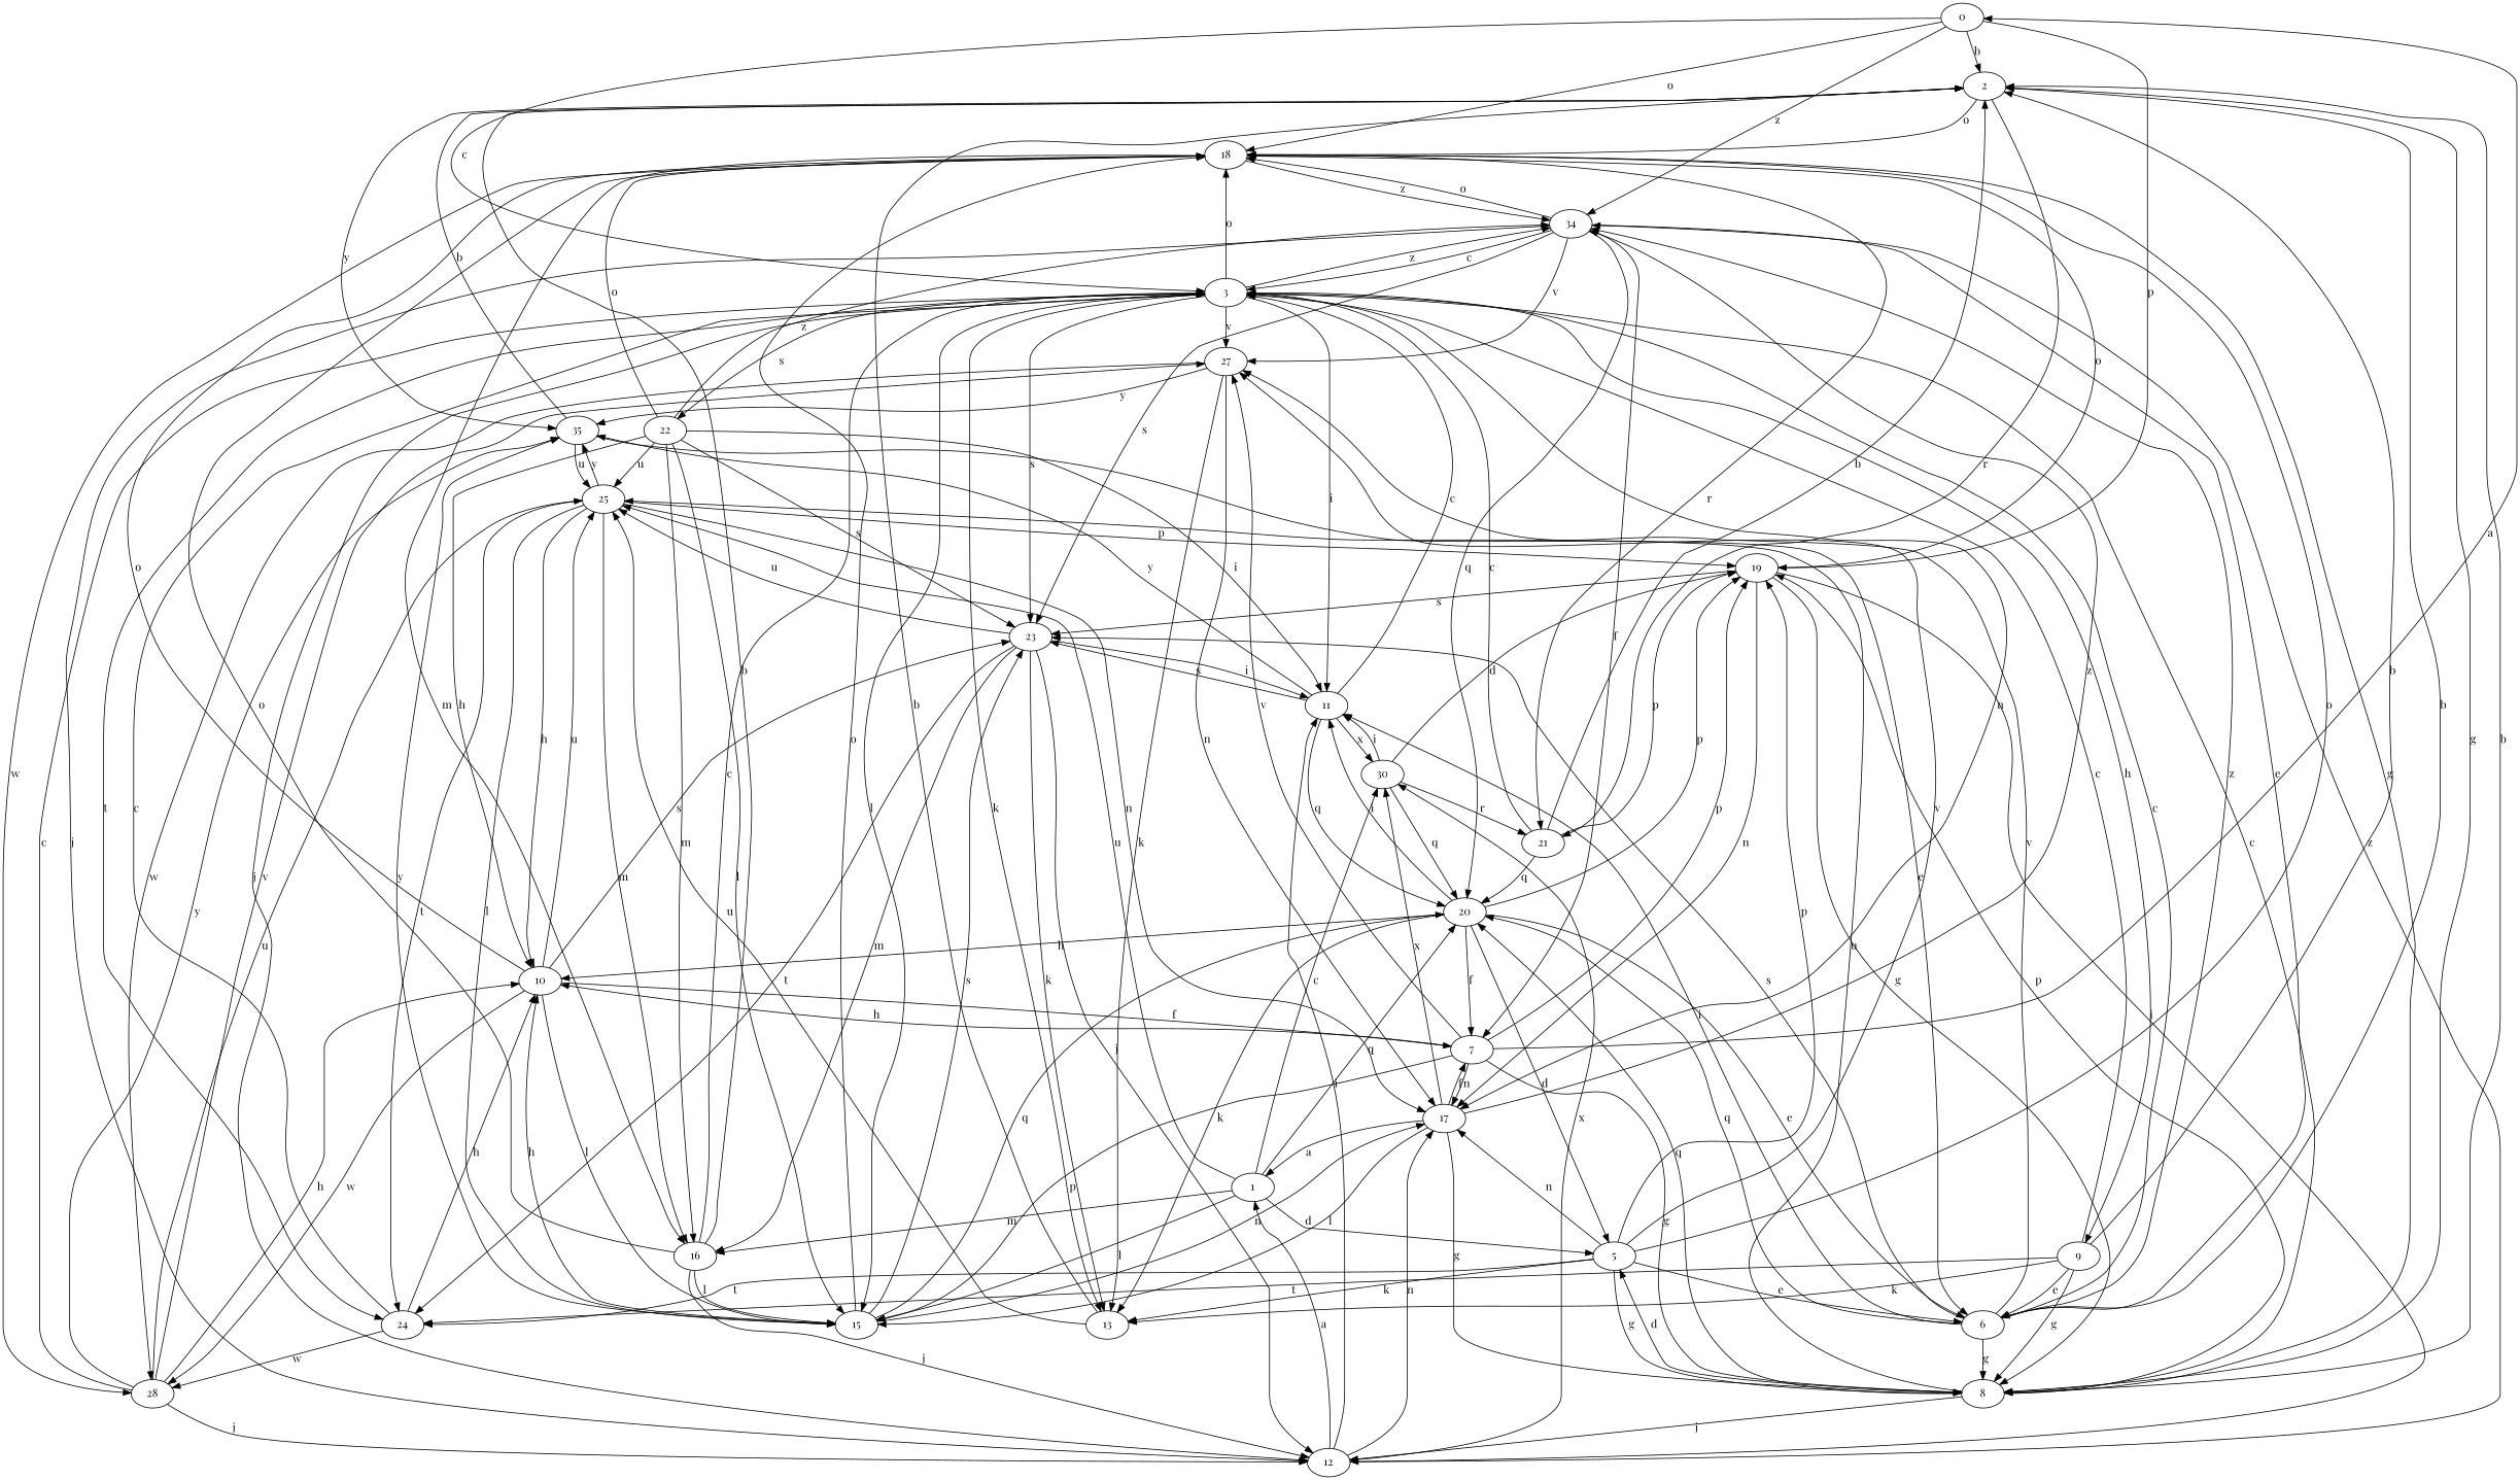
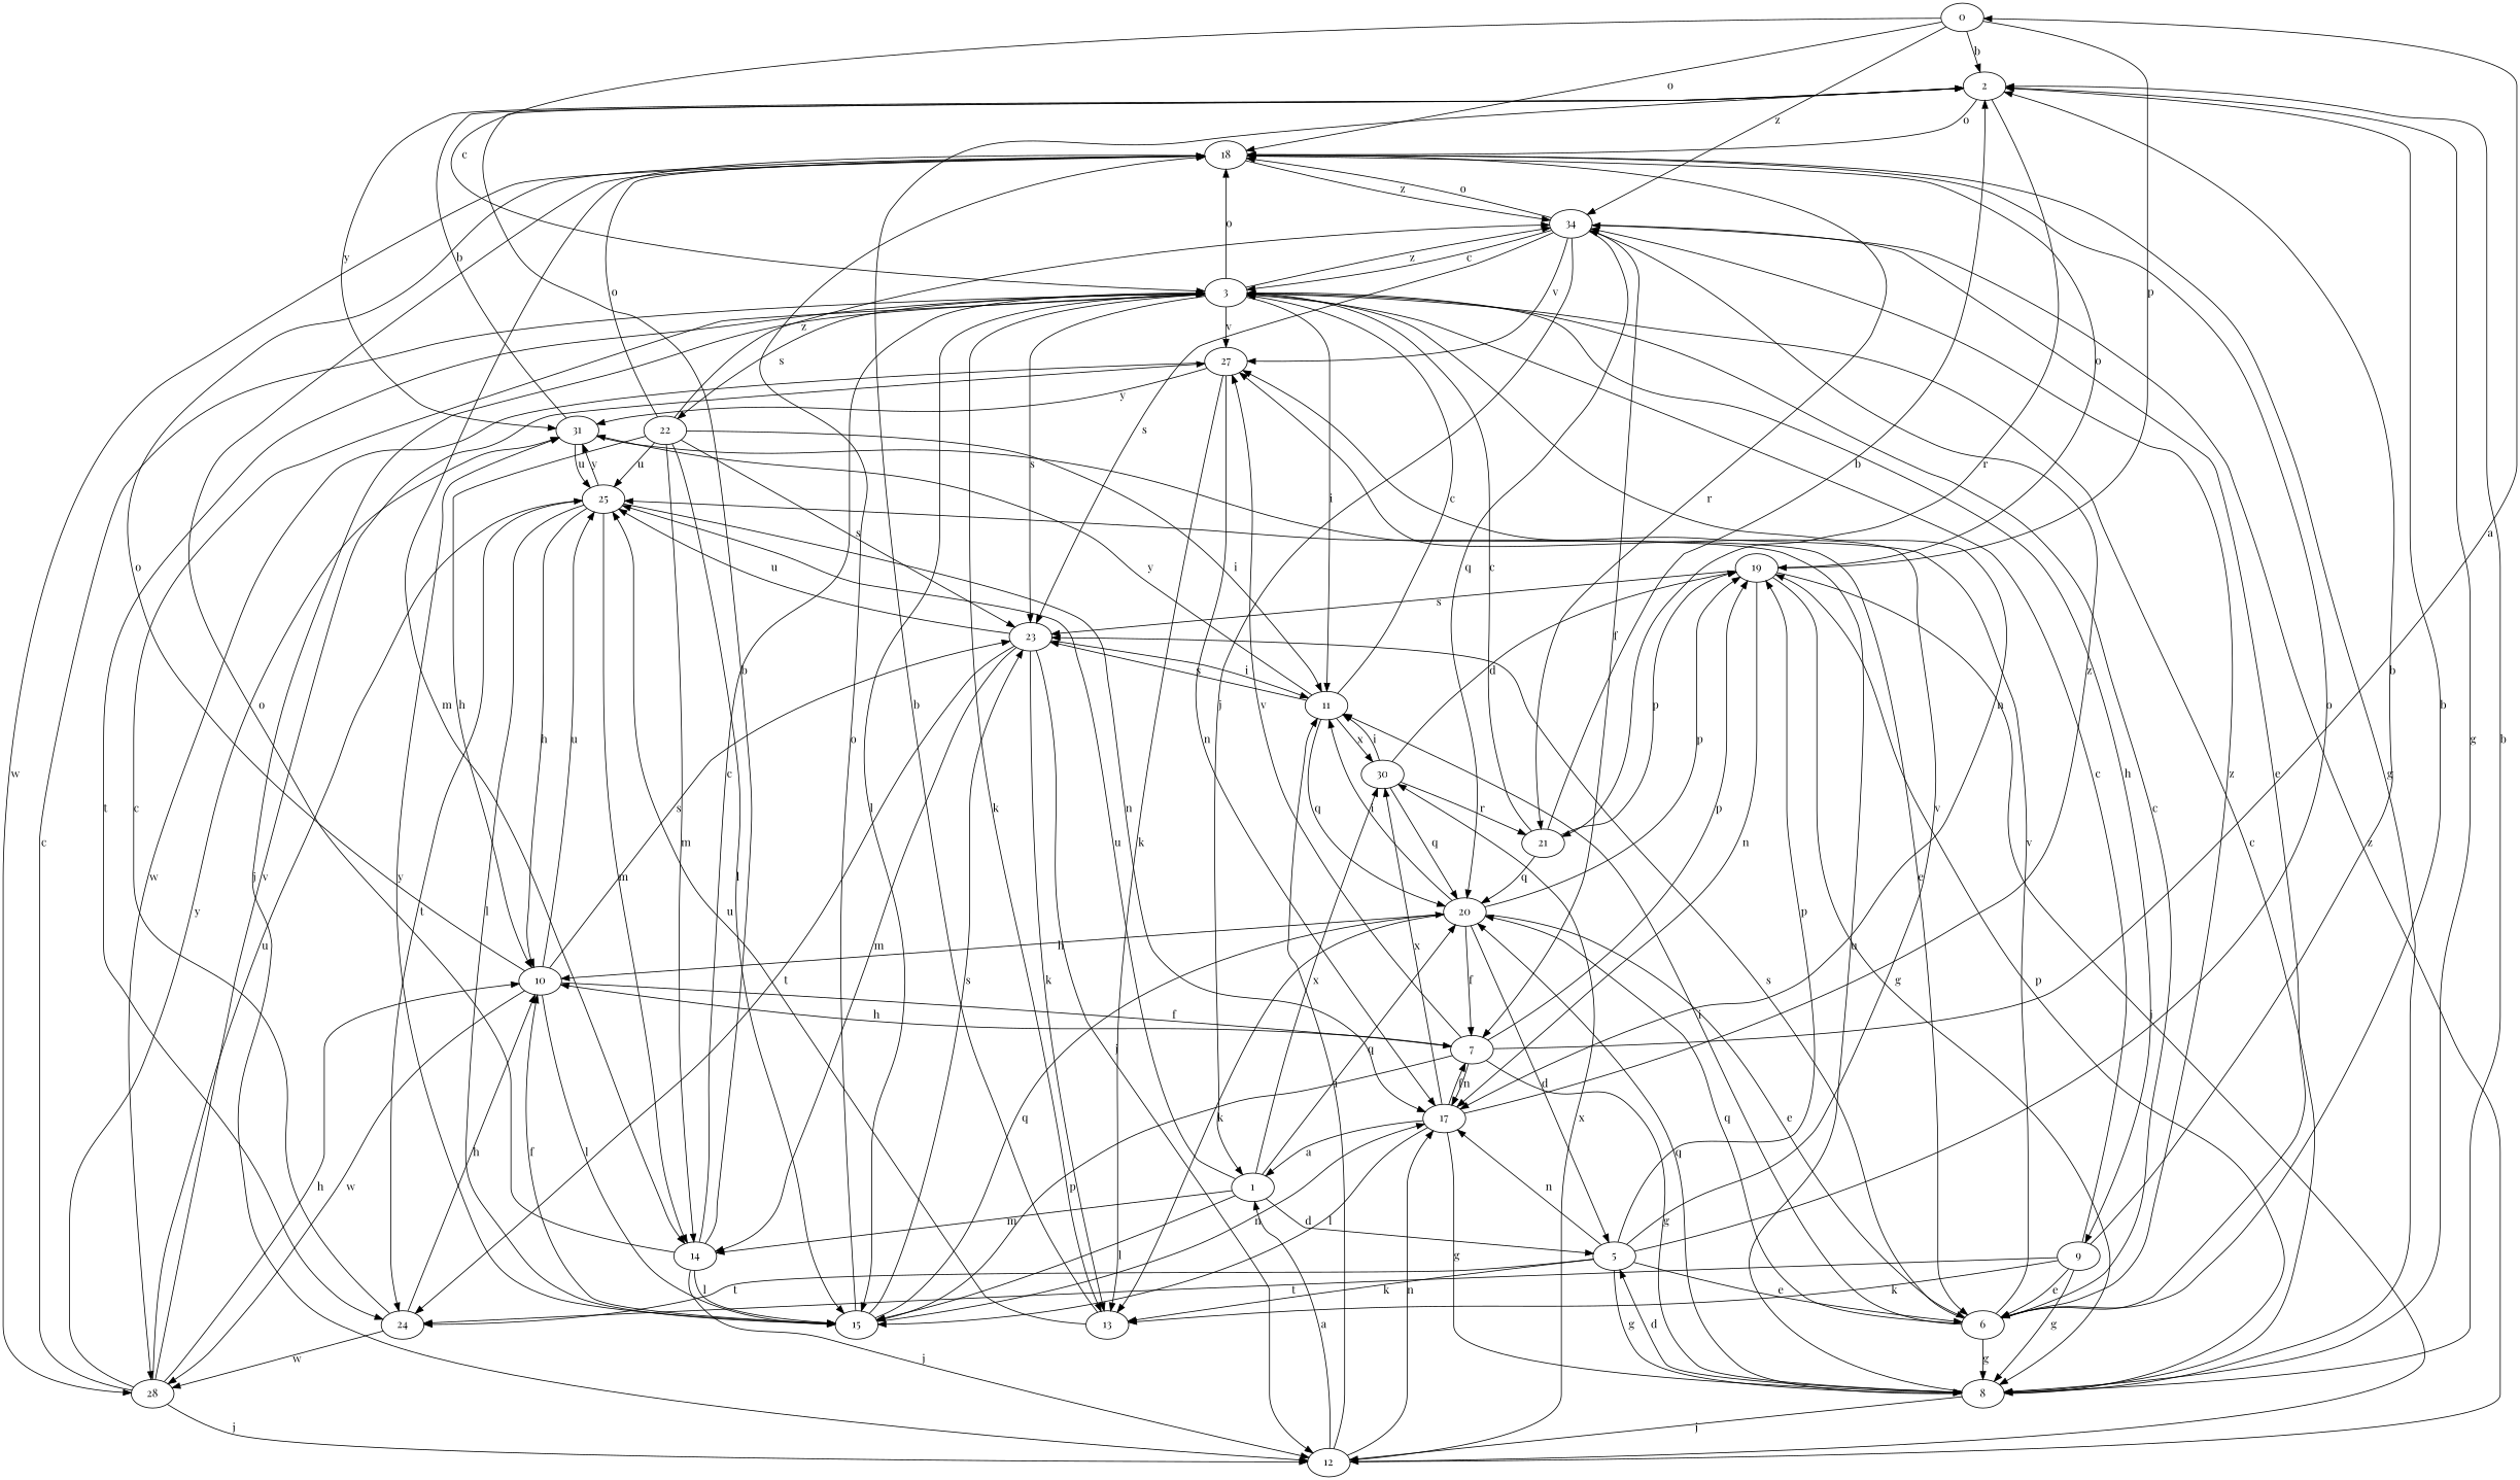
  strict digraph {
    fontname="Playfair Display"
    node [fontname="Playfair Display"]
    edge [fontname="Playfair Display"]
    0
    2
    3
    18
    19
    34
    8
    21
-   31 [label=35]
+   31
    15
    9
    11
    12
    13
    17
    22
    23
    24
    27
-   16
+   16 [label=14]
    28
    20
    6
    7
    1
    5
    25
    30
    10
    0 -> 2 [label=b]
    0 -> 3 [label=c]
    0 -> 18 [label=o]
    0 -> 19 [label=p]
    0 -> 34 [label=z]
    2 -> 18 [label=o]
    2 -> 8 [label=g]
    2 -> 21 [label=r]
    2 -> 31 [label=y]
    3 -> 18 [label=o]
    3 -> 34 [label=z]
    3 -> 15 [label=l]
    3 -> 9 [label=h]
    3 -> 11 [label=i]
    3 -> 12 [label=j]
    3 -> 13 [label=k]
    3 -> 17 [label=n]
    3 -> 22 [label=s]
    3 -> 23 [label=s]
    3 -> 24 [label=t]
    3 -> 27 [label=v]
    18 -> 34 [label=z]
    18 -> 8 [label=g]
    18 -> 21 [label=r]
    18 -> 16 [label=m]
    18 -> 28 [label=w]
    19 -> 18 [label=o]
    19 -> 8 [label=g]
    19 -> 12 [label=j]
    19 -> 17 [label=n]
    19 -> 23 [label=s]
    34 -> 3 [label=c]
    34 -> 18 [label=o]
-   34 -> 12 [label=j]
+   34 -> 1 [label=j]
    34 -> 23 [label=s]
    34 -> 27 [label=v]
    34 -> 20 [label=q]
    34 -> 6 [label=e]
    34 -> 7 [label=f]
    8 -> 2 [label=b]
    8 -> 3 [label=c]
    8 -> 19 [label=p]
    8 -> 12 [label=j]
    8 -> 20 [label=q]
    8 -> 5 [label=d]
    8 -> 25 [label=u]
    21 -> 2 [label=b]
    21 -> 3 [label=c]
    21 -> 19 [label=p]
    21 -> 20 [label=q]
    31 -> 2 [label=b]
    31 -> 6 [label=e]
    31 -> 25 [label=u]
    15 -> 18 [label=o]
    15 -> 31 [label=y]
    15 -> 17 [label=n]
    15 -> 23 [label=s]
    15 -> 20 [label=q]
-   15 -> 10 [label=h]
+   15 -> 10 [label=f]
    9 -> 2 [label=b]
    9 -> 3 [label=c]
    9 -> 8 [label=g]
    9 -> 13 [label=k]
    9 -> 24 [label=t]
    9 -> 6 [label=e]
    11 -> 3 [label=c]
    11 -> 31 [label=y]
    11 -> 23 [label=s]
    11 -> 20 [label=q]
    11 -> 30 [label=x]
    12 -> 34 [label=z]
    12 -> 11 [label=i]
    12 -> 17 [label=n]
    12 -> 1 [label=a]
    12 -> 30 [label=x]
    13 -> 2 [label=b]
    13 -> 25 [label=u]
    17 -> 34 [label=z]
    17 -> 8 [label=g]
    17 -> 15 [label=l]
    17 -> 7 [label=f]
    17 -> 1 [label=a]
    17 -> 30 [label=x]
    22 -> 18 [label=o]
    22 -> 34 [label=z]
    22 -> 15 [label=l]
    22 -> 11 [label=i]
    22 -> 23 [label=s]
    22 -> 16 [label=m]
    22 -> 25 [label=u]
    22 -> 10 [label=h]
    23 -> 11 [label=i]
    23 -> 12 [label=j]
    23 -> 13 [label=k]
    23 -> 24 [label=t]
    23 -> 16 [label=m]
    23 -> 25 [label=u]
    24 -> 3 [label=c]
    24 -> 28 [label=w]
    24 -> 10 [label=h]
    27 -> 31 [label=y]
    27 -> 13 [label=k]
    27 -> 17 [label=n]
    27 -> 28 [label=w]
    16 -> 2 [label=b]
    16 -> 3 [label=c]
    16 -> 18 [label=o]
    16 -> 15 [label=l]
    16 -> 12 [label=j]
    28 -> 3 [label=c]
    28 -> 31 [label=y]
    28 -> 12 [label=j]
    28 -> 27 [label=v]
    28 -> 25 [label=u]
    28 -> 10 [label=h]
    20 -> 19 [label=p]
    20 -> 11 [label=i]
    20 -> 13 [label=k]
    20 -> 6 [label=e]
    20 -> 7 [label=f]
    20 -> 5 [label=d]
    20 -> 10 [label=h]
    6 -> 2 [label=b]
    6 -> 3 [label=c]
    6 -> 34 [label=z]
    6 -> 8 [label=g]
    6 -> 11 [label=i]
    6 -> 23 [label=s]
    6 -> 27 [label=v]
    6 -> 20 [label=q]
    7 -> 0 [label=a]
    7 -> 19 [label=p]
    7 -> 8 [label=g]
    7 -> 15 [label=p]
    7 -> 17 [label=n]
    7 -> 27 [label=v]
    7 -> 10 [label=h]
    1 -> 15 [label=l]
    1 -> 16 [label=m]
    1 -> 20 [label=q]
    1 -> 5 [label=d]
    1 -> 25 [label=u]
-   1 -> 30 [label=c]
+   1 -> 30 [label=x]
    5 -> 18 [label=o]
    5 -> 19 [label=p]
    5 -> 8 [label=g]
    5 -> 13 [label=k]
    5 -> 17 [label=n]
    5 -> 24 [label=t]
    5 -> 27 [label=v]
    5 -> 6 [label=e]
-   25 -> 19 [label=p]
    25 -> 31 [label=y]
    25 -> 15 [label=l]
    25 -> 17 [label=n]
    25 -> 24 [label=t]
    25 -> 16 [label=m]
    25 -> 10 [label=h]
    30 -> 19 [label=d]
    30 -> 21 [label=r]
    30 -> 11 [label=i]
    30 -> 20 [label=q]
    10 -> 18 [label=o]
    10 -> 15 [label=l]
    10 -> 23 [label=s]
    10 -> 28 [label=w]
    10 -> 7 [label=f]
    10 -> 25 [label=u]
  }
